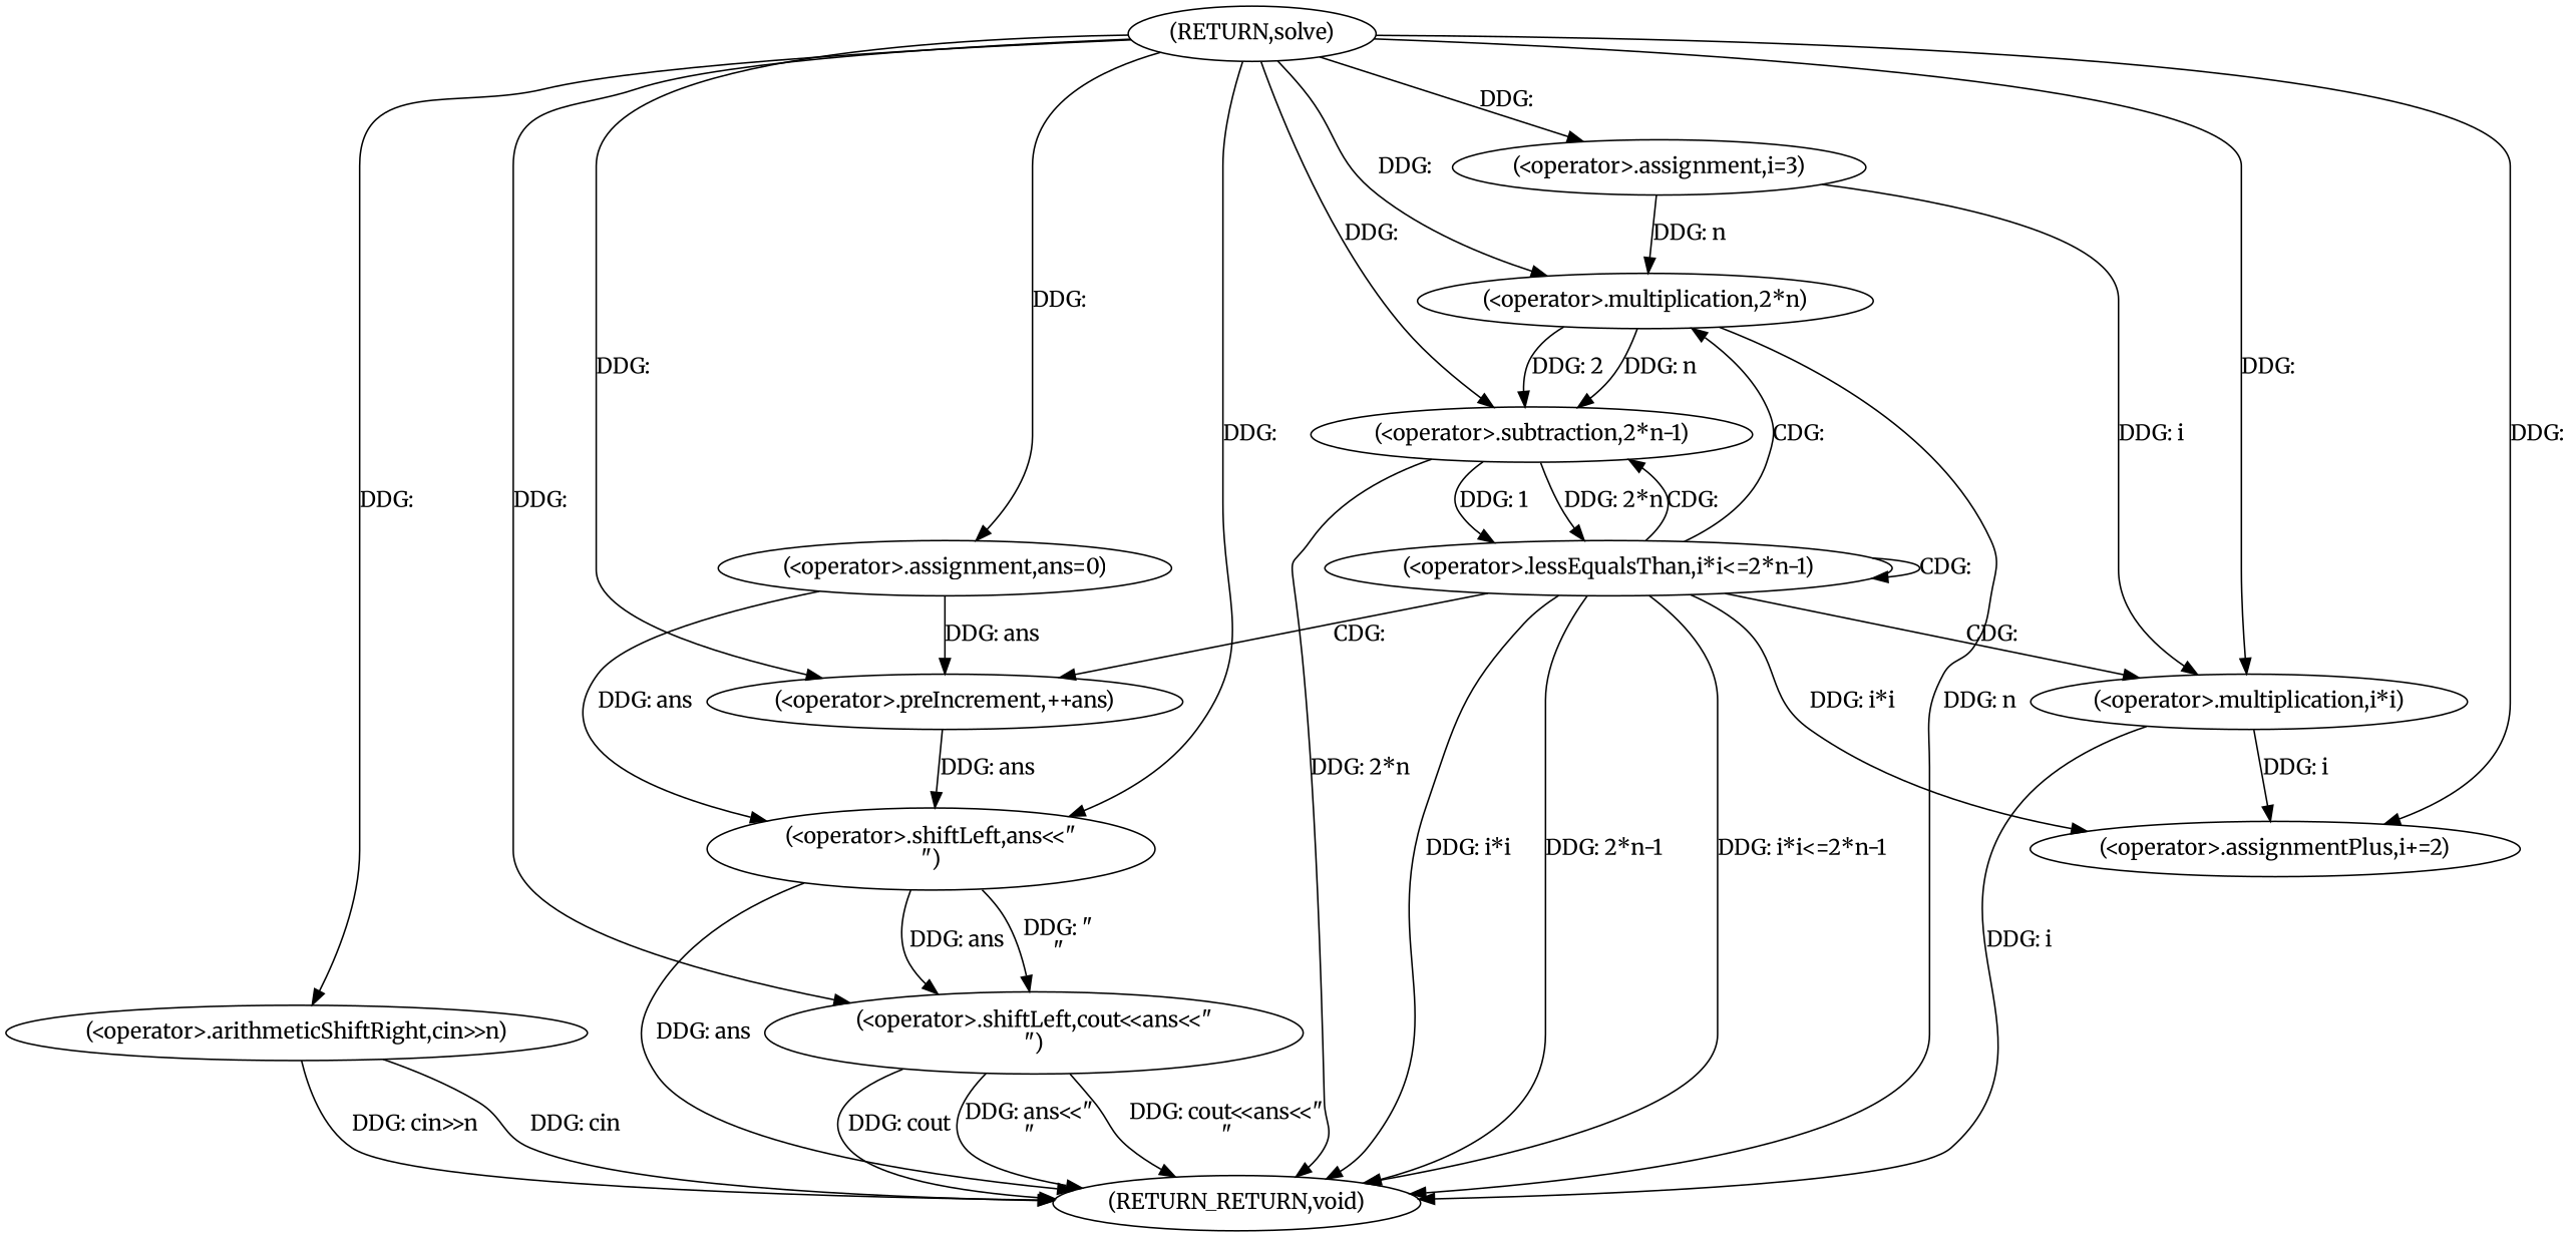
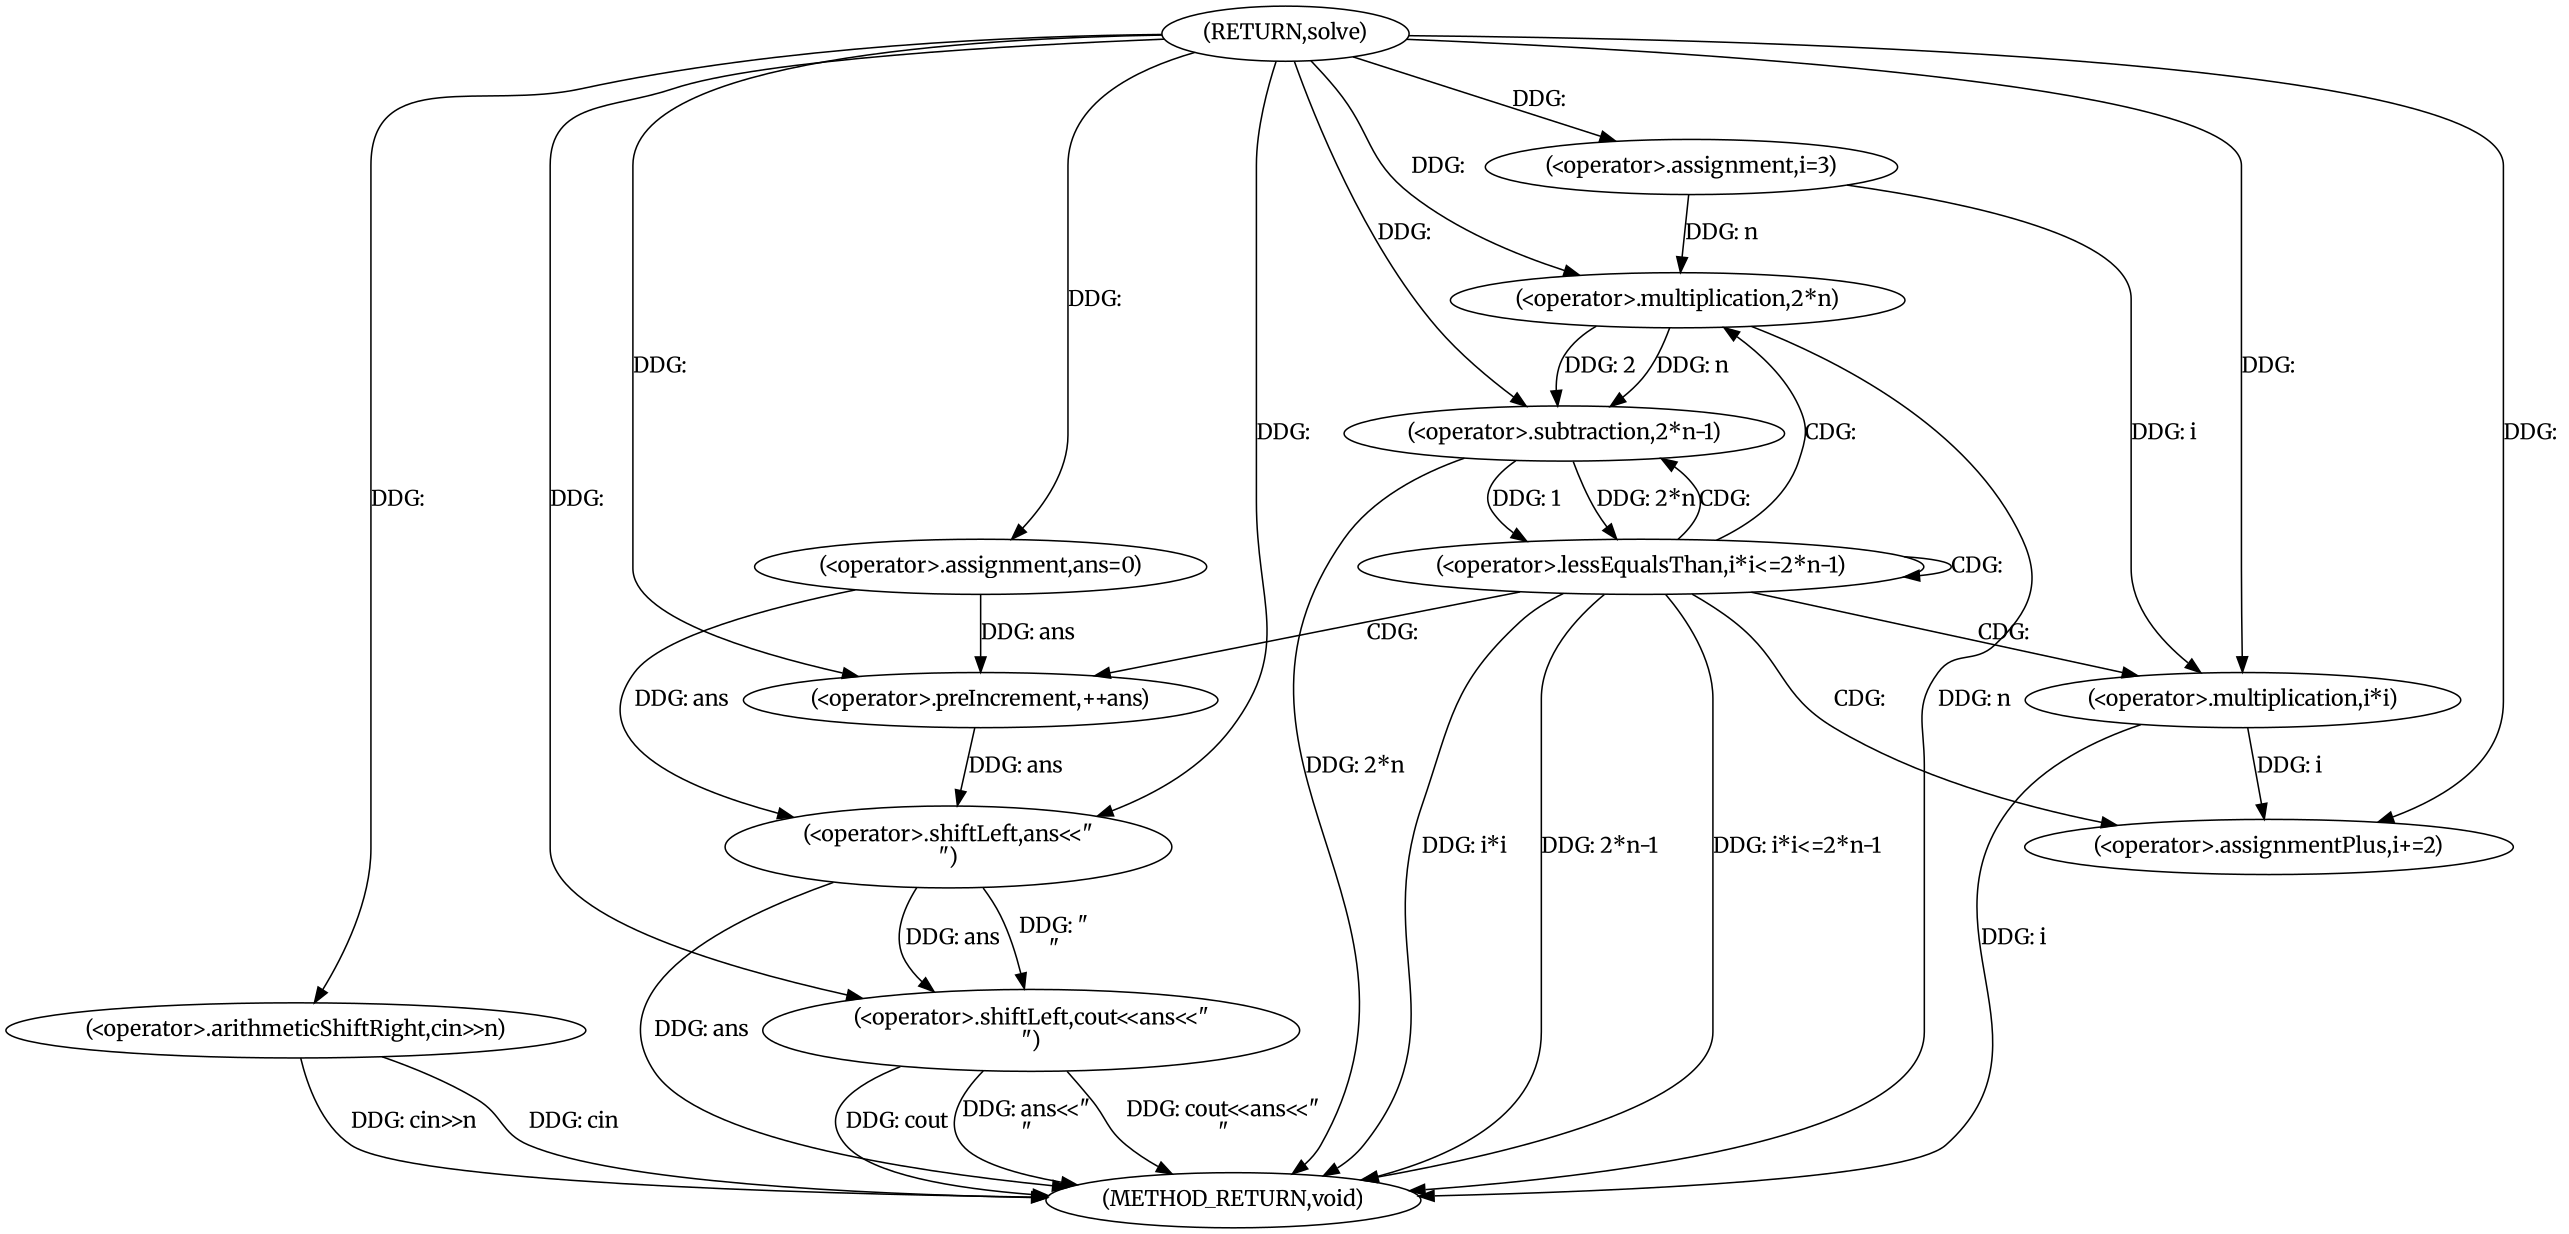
  digraph {
    fontname=Merriweather
    node [fontname=Merriweather]
    edge [fontname=Merriweather]
    n1 [label="(RETURN,solve)"]
    n2 [label="(<operator>.arithmeticShiftRight,cin>>n)"]
    n3 [label="(<operator>.assignment,ans=0)"]
    n4 [label="(<operator>.shiftLeft,cout<<ans<<\"\n\")"]
    n5 [label="(<operator>.assignment,i=3)"]
    n6 [label="(<operator>.assignmentPlus,i+=2)"]
    n7 [label="(<operator>.preIncrement,++ans)"]
    n8 [label="(<operator>.shiftLeft,ans<<\"\n\")"]
    n9 [label="(<operator>.multiplication,i*i)"]
    n10 [label="(<operator>.subtraction,2*n-1)"]
    n11 [label="(<operator>.multiplication,2*n)"]
-   n12 [label="(RETURN_RETURN,void)"]
+   n12 [label="(METHOD_RETURN,void)"]
    n13 [label="(<operator>.lessEqualsThan,i*i<=2*n-1)"]
    n1 -> n2 [label="DDG: "]
    n1 -> n3 [label="DDG: "]
    n1 -> n4 [label="DDG: "]
    n1 -> n5 [label="DDG: "]
    n1 -> n6 [label="DDG: "]
    n1 -> n7 [label="DDG: "]
    n1 -> n8 [label="DDG: "]
    n1 -> n9 [label="DDG: "]
    n1 -> n10 [label="DDG: "]
    n1 -> n11 [label="DDG: "]
    n2 -> n12 [label="DDG: cin>>n"]
    n2 -> n12 [label="DDG: cin"]
    n3 -> n7 [label="DDG: ans"]
    n3 -> n8 [label="DDG: ans"]
    n4 -> n12 [label="DDG: ans<<\"\n\""]
    n4 -> n12 [label="DDG: cout<<ans<<\"\n\""]
    n4 -> n12 [label="DDG: cout"]
    n5 -> n9 [label="DDG: i"]
    n5 -> n11 [label="DDG: n"]
    n7 -> n8 [label="DDG: ans"]
    n8 -> n4 [label="DDG: ans"]
    n8 -> n4 [label="DDG: \"\n\""]
    n8 -> n12 [label="DDG: ans"]
    n9 -> n6 [label="DDG: i"]
    n9 -> n12 [label="DDG: i"]
    n10 -> n12 [label="DDG: 2*n"]
    n10 -> n13 [label="DDG: 1"]
    n10 -> n13 [label="DDG: 2*n"]
    n11 -> n10 [label="DDG: n"]
    n11 -> n10 [label="DDG: 2"]
    n11 -> n12 [label="DDG: n"]
-   n13 -> n6 [label="DDG: i*i"]
+   n13 -> n6 [label="CDG: "]
    n13 -> n7 [label="CDG: "]
    n13 -> n9 [label="CDG: "]
    n13 -> n10 [label="CDG: "]
    n13 -> n11 [label="CDG: "]
    n13 -> n12 [label="DDG: i*i"]
    n13 -> n12 [label="DDG: 2*n-1"]
    n13 -> n12 [label="DDG: i*i<=2*n-1"]
    n13 -> n13 [label="CDG: "]
  }
